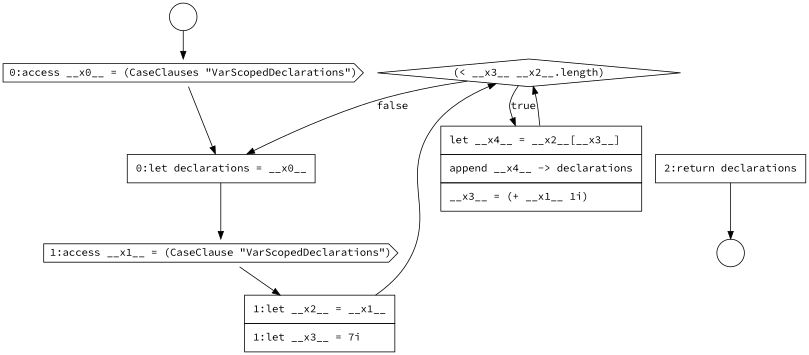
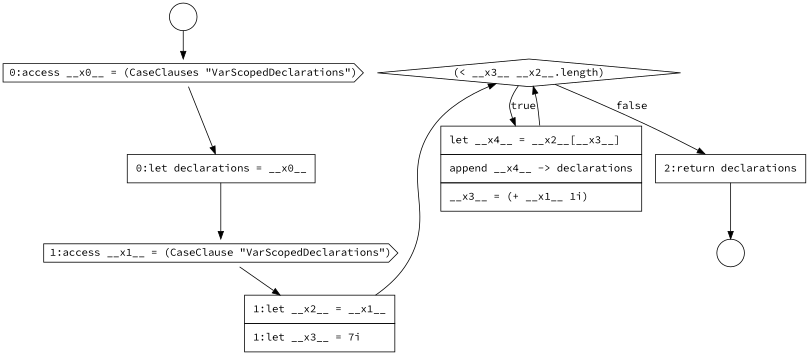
  digraph {
    fontname="Source Code Pro"
    node [color=black fillcolor=white fontname="Source Code Pro" shape=none style=filled]
    edge [color=black fontname="Source Code Pro"]
    n1 [label=<<font color="black">     <table border="0" cellborder="1" cellspacing="0" cellpadding="10">       <tr><td align="left">2:return declarations</td></tr>     </table>   </font>> margin=0]
    n2 [label=" " shape=circle]
    n3 [label=<<font color="black">1:access __x1__ = (CaseClause &quot;VarScopedDeclarations&quot;)</font>> shape=cds]
    n4 [label=<<font color="black">     <table border="0" cellborder="1" cellspacing="0" cellpadding="10">       <tr><td align="left">1:let __x2__ = __x1__</td></tr>       <tr><td align="left">1:let __x3__ = 7i</td></tr>     </table>   </font>> margin=0]
    n5 [label=<<font color="black">(&lt; __x3__ __x2__.length)</font>> shape=diamond]
    n6 [label=" " shape=circle]
    n7 [label=<<font color="black">0:access __x0__ = (CaseClauses &quot;VarScopedDeclarations&quot;)</font>> shape=cds]
    n8 [label=<<font color="black">     <table border="0" cellborder="1" cellspacing="0" cellpadding="10">       <tr><td align="left">0:let declarations = __x0__</td></tr>     </table>   </font>> margin=0]
    n9 [label=<<font color="black">     <table border="0" cellborder="1" cellspacing="0" cellpadding="10">       <tr><td align="left">let __x4__ = __x2__[__x3__]</td></tr>       <tr><td align="left">append __x4__ -&gt; declarations</td></tr>       <tr><td align="left">__x3__ = (+ __x1__ 1i)</td></tr>     </table>   </font>> margin=0]
    n1 -> n2
    n3 -> n4
    n4 -> n5
-   n5 -> n8 [label=<<font color="black">false</font>>]
+   n5 -> n1 [label=<<font color="black">false</font>>]
    n5 -> n9 [label=<<font color="black">true</font>>]
    n6 -> n7
    n7 -> n8
    n8 -> n3
    n9 -> n5
  }
